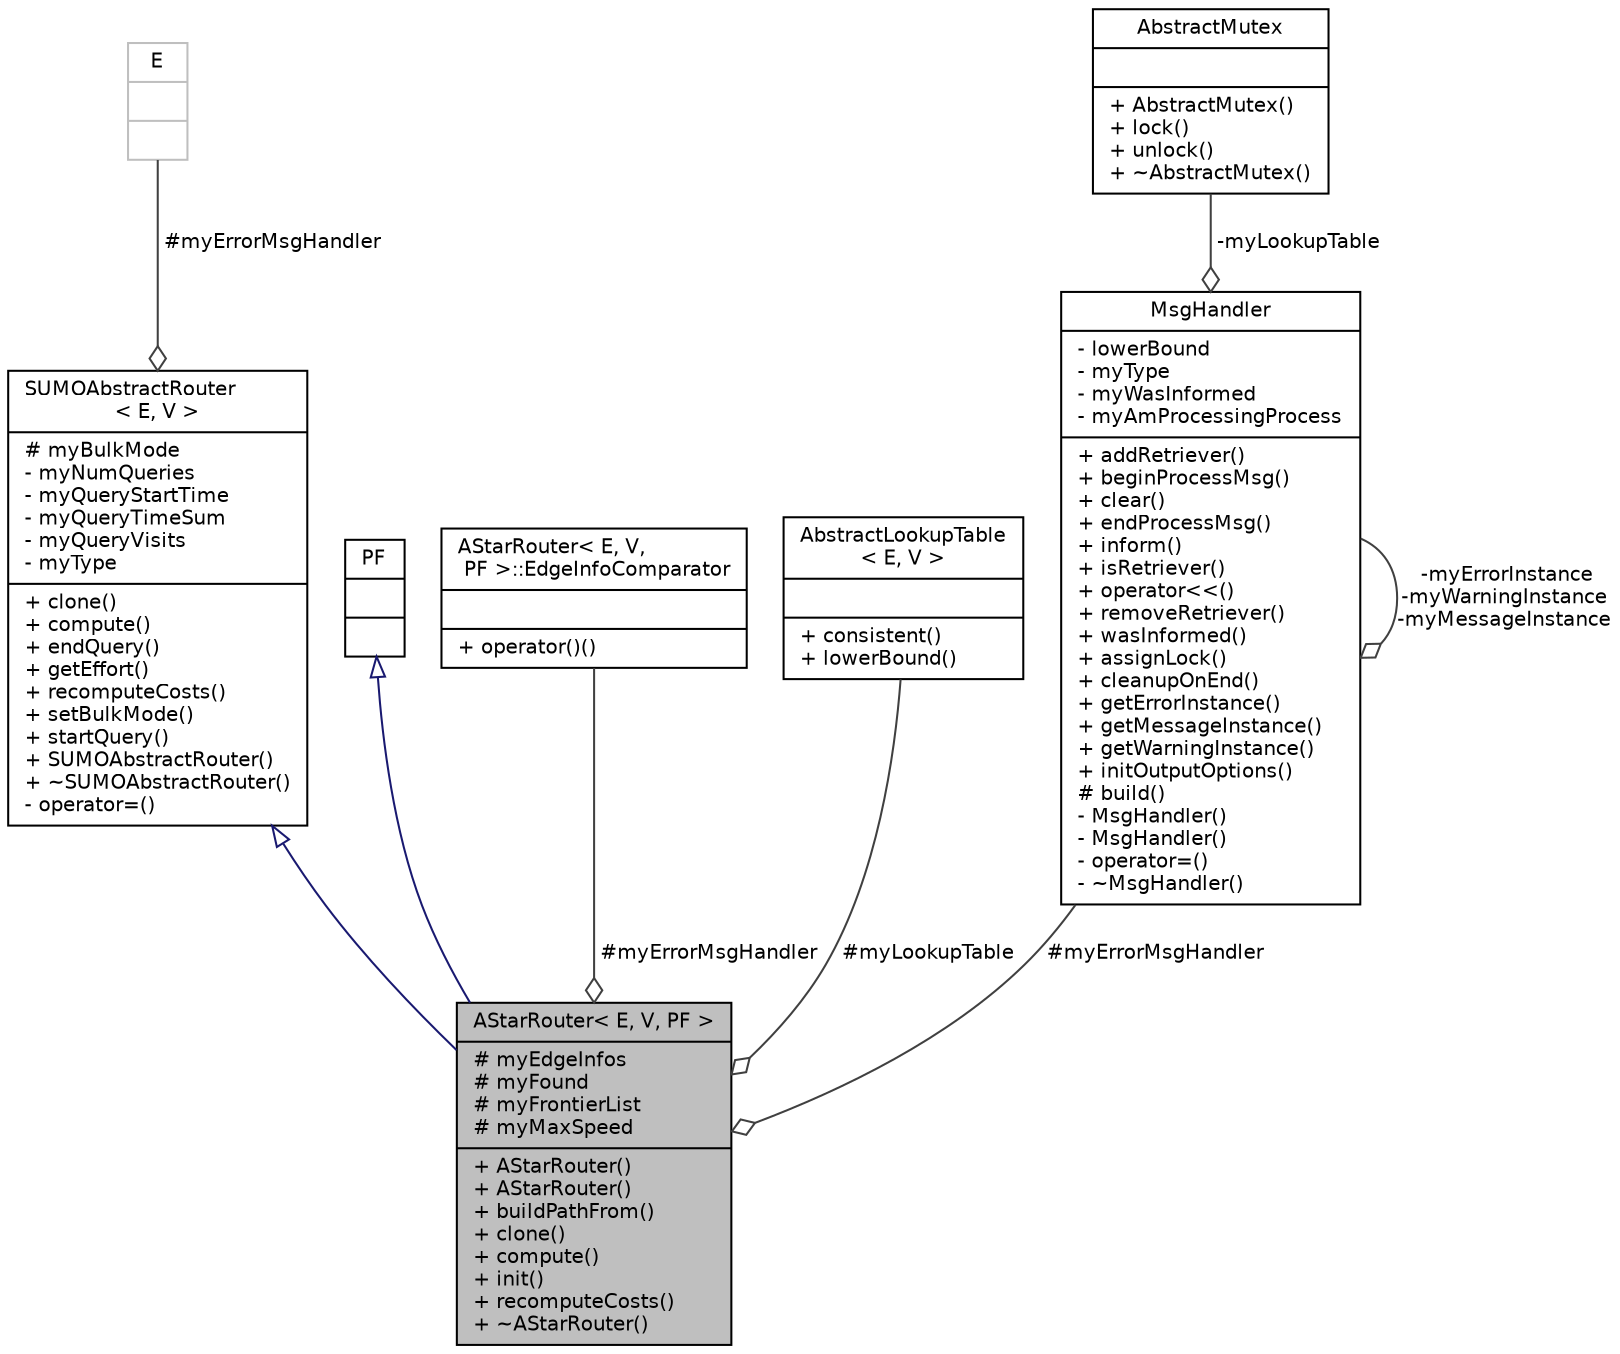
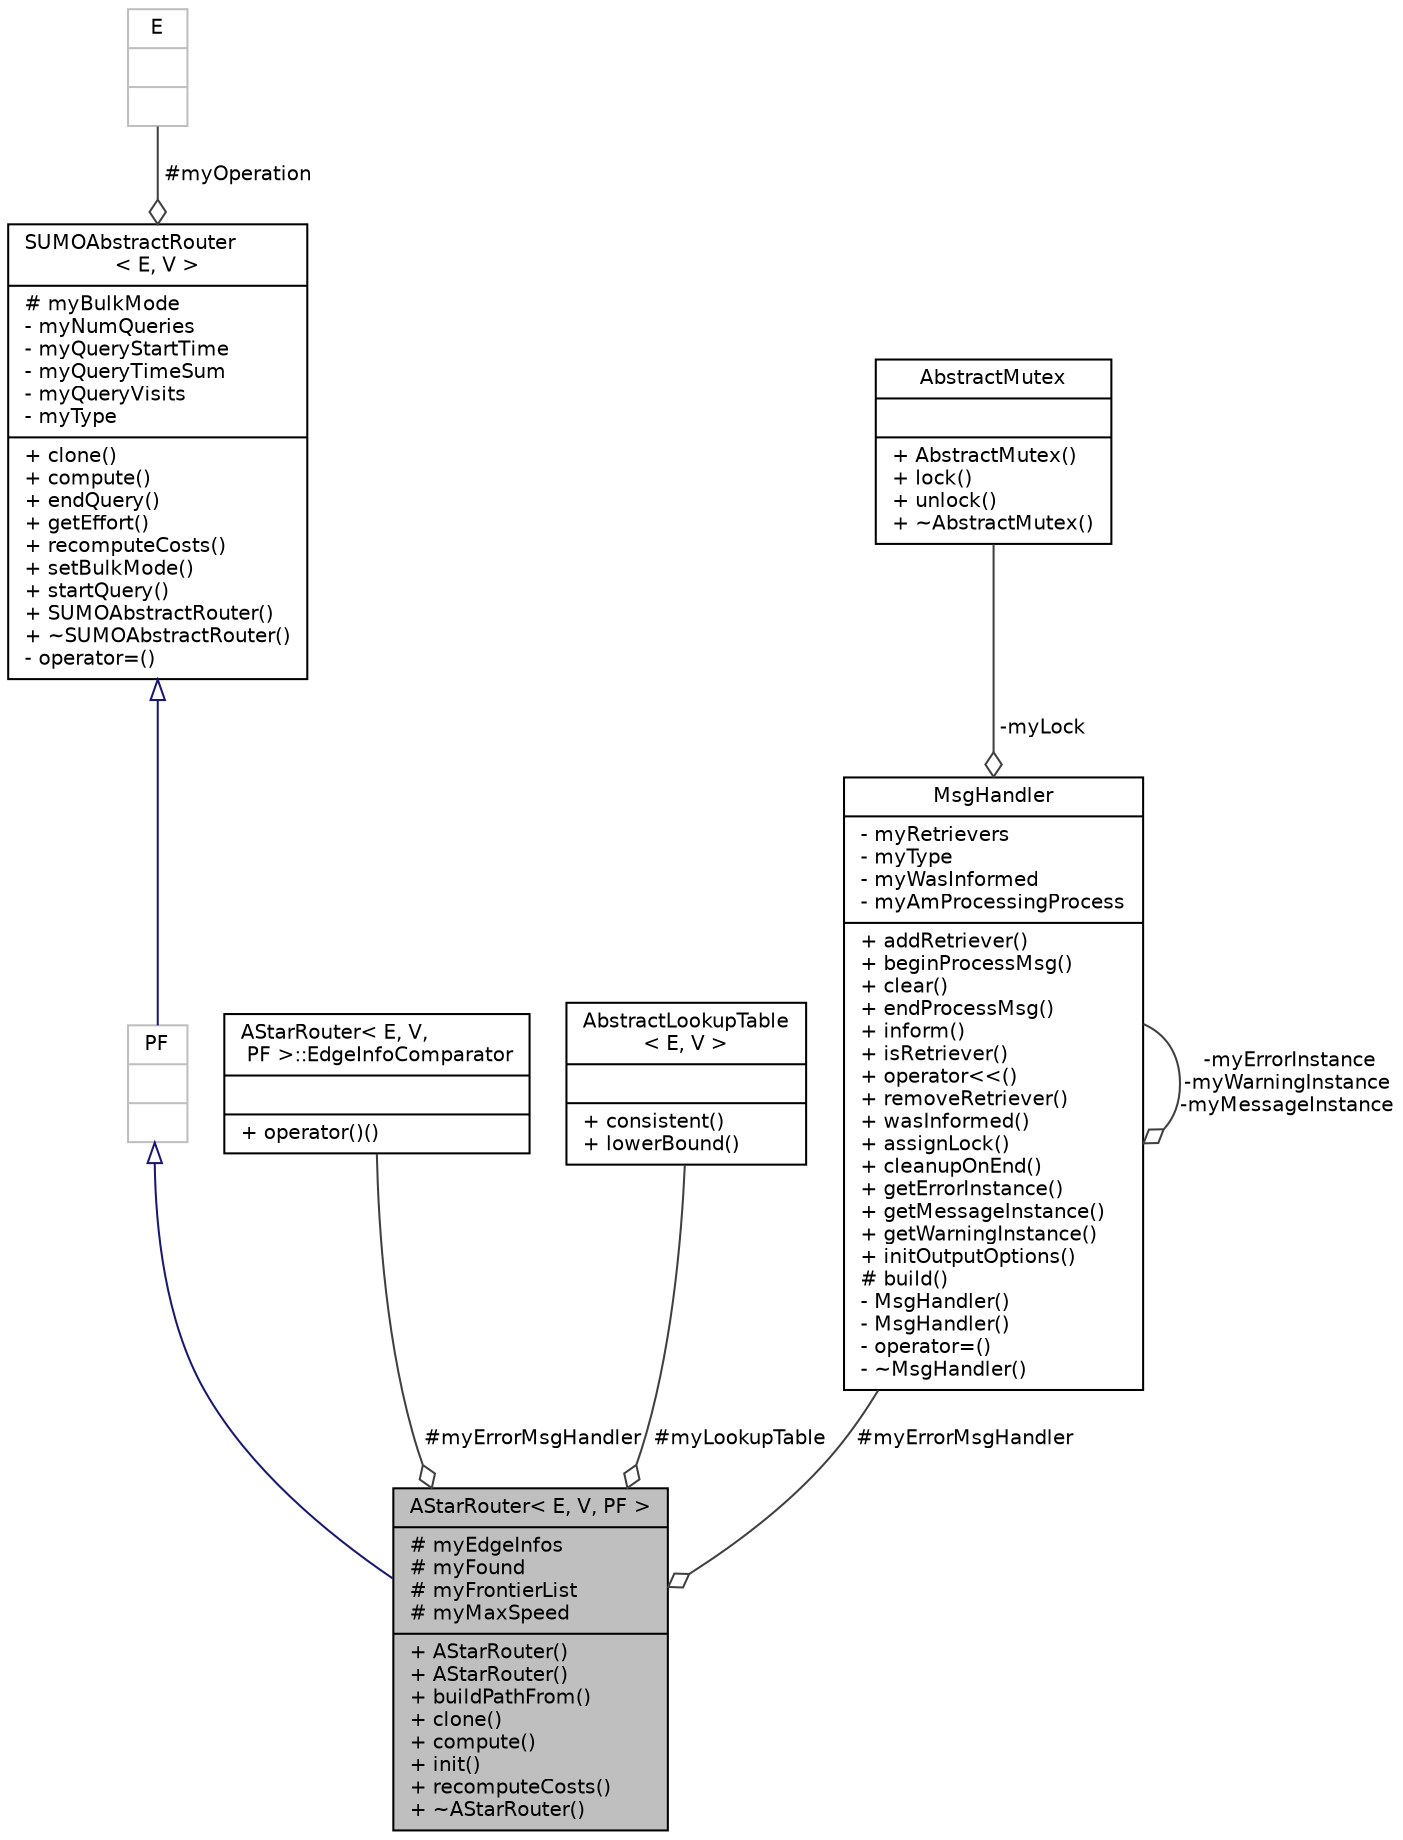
  digraph {
    node [color=black fillcolor=white fontname=Helvetica fontsize=10 shape=record style=filled]
    edge [color=grey25 fontname=Helvetica fontsize=10 labelfontname=Helvetica labelfontsize=10 style=solid arrowhead=odiamond]
    n1 [fillcolor=grey75 fontcolor=black height=0.2 label="{AStarRouter\< E, V, PF \>\n|# myEdgeInfos\l# myFound\l# myFrontierList\l# myMaxSpeed\l|+ AStarRouter()\l+ AStarRouter()\l+ buildPathFrom()\l+ clone()\l+ compute()\l+ init()\l+ recomputeCosts()\l+ ~AStarRouter()\l}" width=0.4]
    n2 [height=0.2 label="{SUMOAbstractRouter\l\< E, V \>\n|# myBulkMode\l- myNumQueries\l- myQueryStartTime\l- myQueryTimeSum\l- myQueryVisits\l- myType\l|+ clone()\l+ compute()\l+ endQuery()\l+ getEffort()\l+ recomputeCosts()\l+ setBulkMode()\l+ startQuery()\l+ SUMOAbstractRouter()\l+ ~SUMOAbstractRouter()\l- operator=()\l}" width=0.4]
    n3 [color=grey75 height=0.2 label="{E\n||}" width=0.4]
-   n4 [height=0.2 label="{PF\n||}" width=0.4]
+   n4 [color=grey75 height=0.2 label="{PF\n||}" width=0.4]
    n5 [height=0.2 label="{AStarRouter\< E, V,\l PF \>::EdgeInfoComparator\n||+ operator()()\l}" width=0.4]
    n6 [height=0.2 label="{AbstractLookupTable\l\< E, V \>\n||+ consistent()\l+ lowerBound()\l}" width=0.4]
-   n7 [height=0.2 label="{MsgHandler\n|- lowerBound\l- myType\l- myWasInformed\l- myAmProcessingProcess\l|+ addRetriever()\l+ beginProcessMsg()\l+ clear()\l+ endProcessMsg()\l+ inform()\l+ isRetriever()\l+ operator\<\<()\l+ removeRetriever()\l+ wasInformed()\l+ assignLock()\l+ cleanupOnEnd()\l+ getErrorInstance()\l+ getMessageInstance()\l+ getWarningInstance()\l+ initOutputOptions()\l# build()\l- MsgHandler()\l- MsgHandler()\l- operator=()\l- ~MsgHandler()\l}" width=0.4]
+   n7 [height=0.2 label="{MsgHandler\n|- myRetrievers\l- myType\l- myWasInformed\l- myAmProcessingProcess\l|+ addRetriever()\l+ beginProcessMsg()\l+ clear()\l+ endProcessMsg()\l+ inform()\l+ isRetriever()\l+ operator\<\<()\l+ removeRetriever()\l+ wasInformed()\l+ assignLock()\l+ cleanupOnEnd()\l+ getErrorInstance()\l+ getMessageInstance()\l+ getWarningInstance()\l+ initOutputOptions()\l# build()\l- MsgHandler()\l- MsgHandler()\l- operator=()\l- ~MsgHandler()\l}" width=0.4]
    n8 [height=0.2 label="{AbstractMutex\n||+ AbstractMutex()\l+ lock()\l+ unlock()\l+ ~AbstractMutex()\l}" width=0.4]
-   n2 -> n1 [arrowtail=onormal color=midnightblue dir=back arrowhead=""]
-   n3 -> n2 [label=" #myErrorMsgHandler"]
+   n2 -> n4 [arrowtail=onormal color=midnightblue dir=back arrowhead=""]
+   n3 -> n2 [label=" #myOperation"]
    n4 -> n1 [arrowtail=onormal color=midnightblue dir=back arrowhead=""]
    n5 -> n1 [label=" #myErrorMsgHandler"]
    n6 -> n1 [label=" #myLookupTable"]
    n7 -> n1 [label=" #myErrorMsgHandler"]
    n7 -> n7 [label=" -myErrorInstance\n-myWarningInstance\n-myMessageInstance"]
-   n8 -> n7 [label=" -myLookupTable"]
+   n8 -> n7 [label=" -myLock"]
  }
